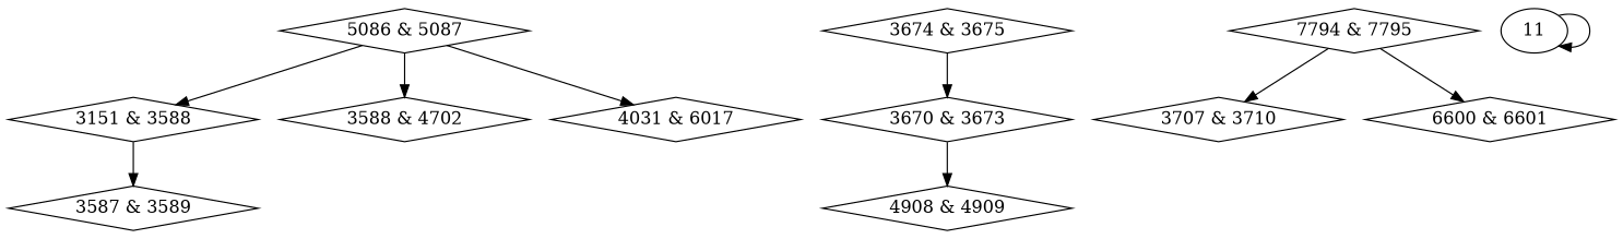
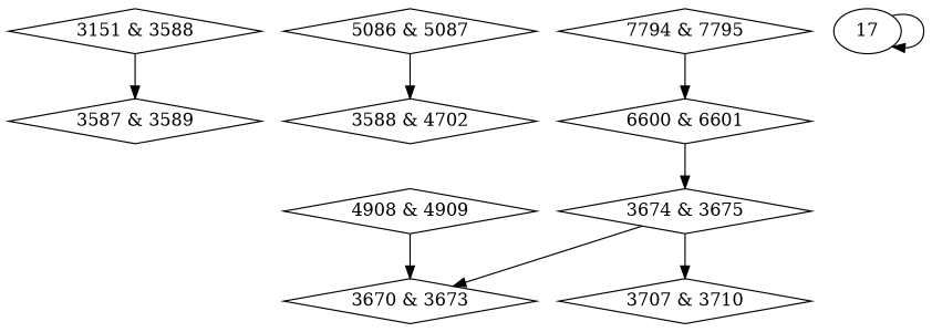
  digraph {
    node [shape=diamond]
    n1 [label="3151 & 3588"]
    n2 [label="3587 & 3589"]
    n3 [label="3588 & 4702"]
    n4 [label="3670 & 3673"]
    n5 [label="4908 & 4909"]
    n6 [label="3674 & 3675"]
    n7 [label="3707 & 3710"]
-   n8 [label="4031 & 6017"]
    n9 [label="5086 & 5087"]
    n10 [label="6600 & 6601"]
    n11 [label="7794 & 7795"]
-   11 [shape=""]
+   11 [label=17 shape=""]
    n1 -> n2
-   n4 -> n5
+   n5 -> n4
    n6 -> n4
-   n11 -> n7
-   n9 -> n1
+   n6 -> n7
    n9 -> n3
-   n9 -> n8
+   n10 -> n6
    n11 -> n10
    11 -> 11
  }
